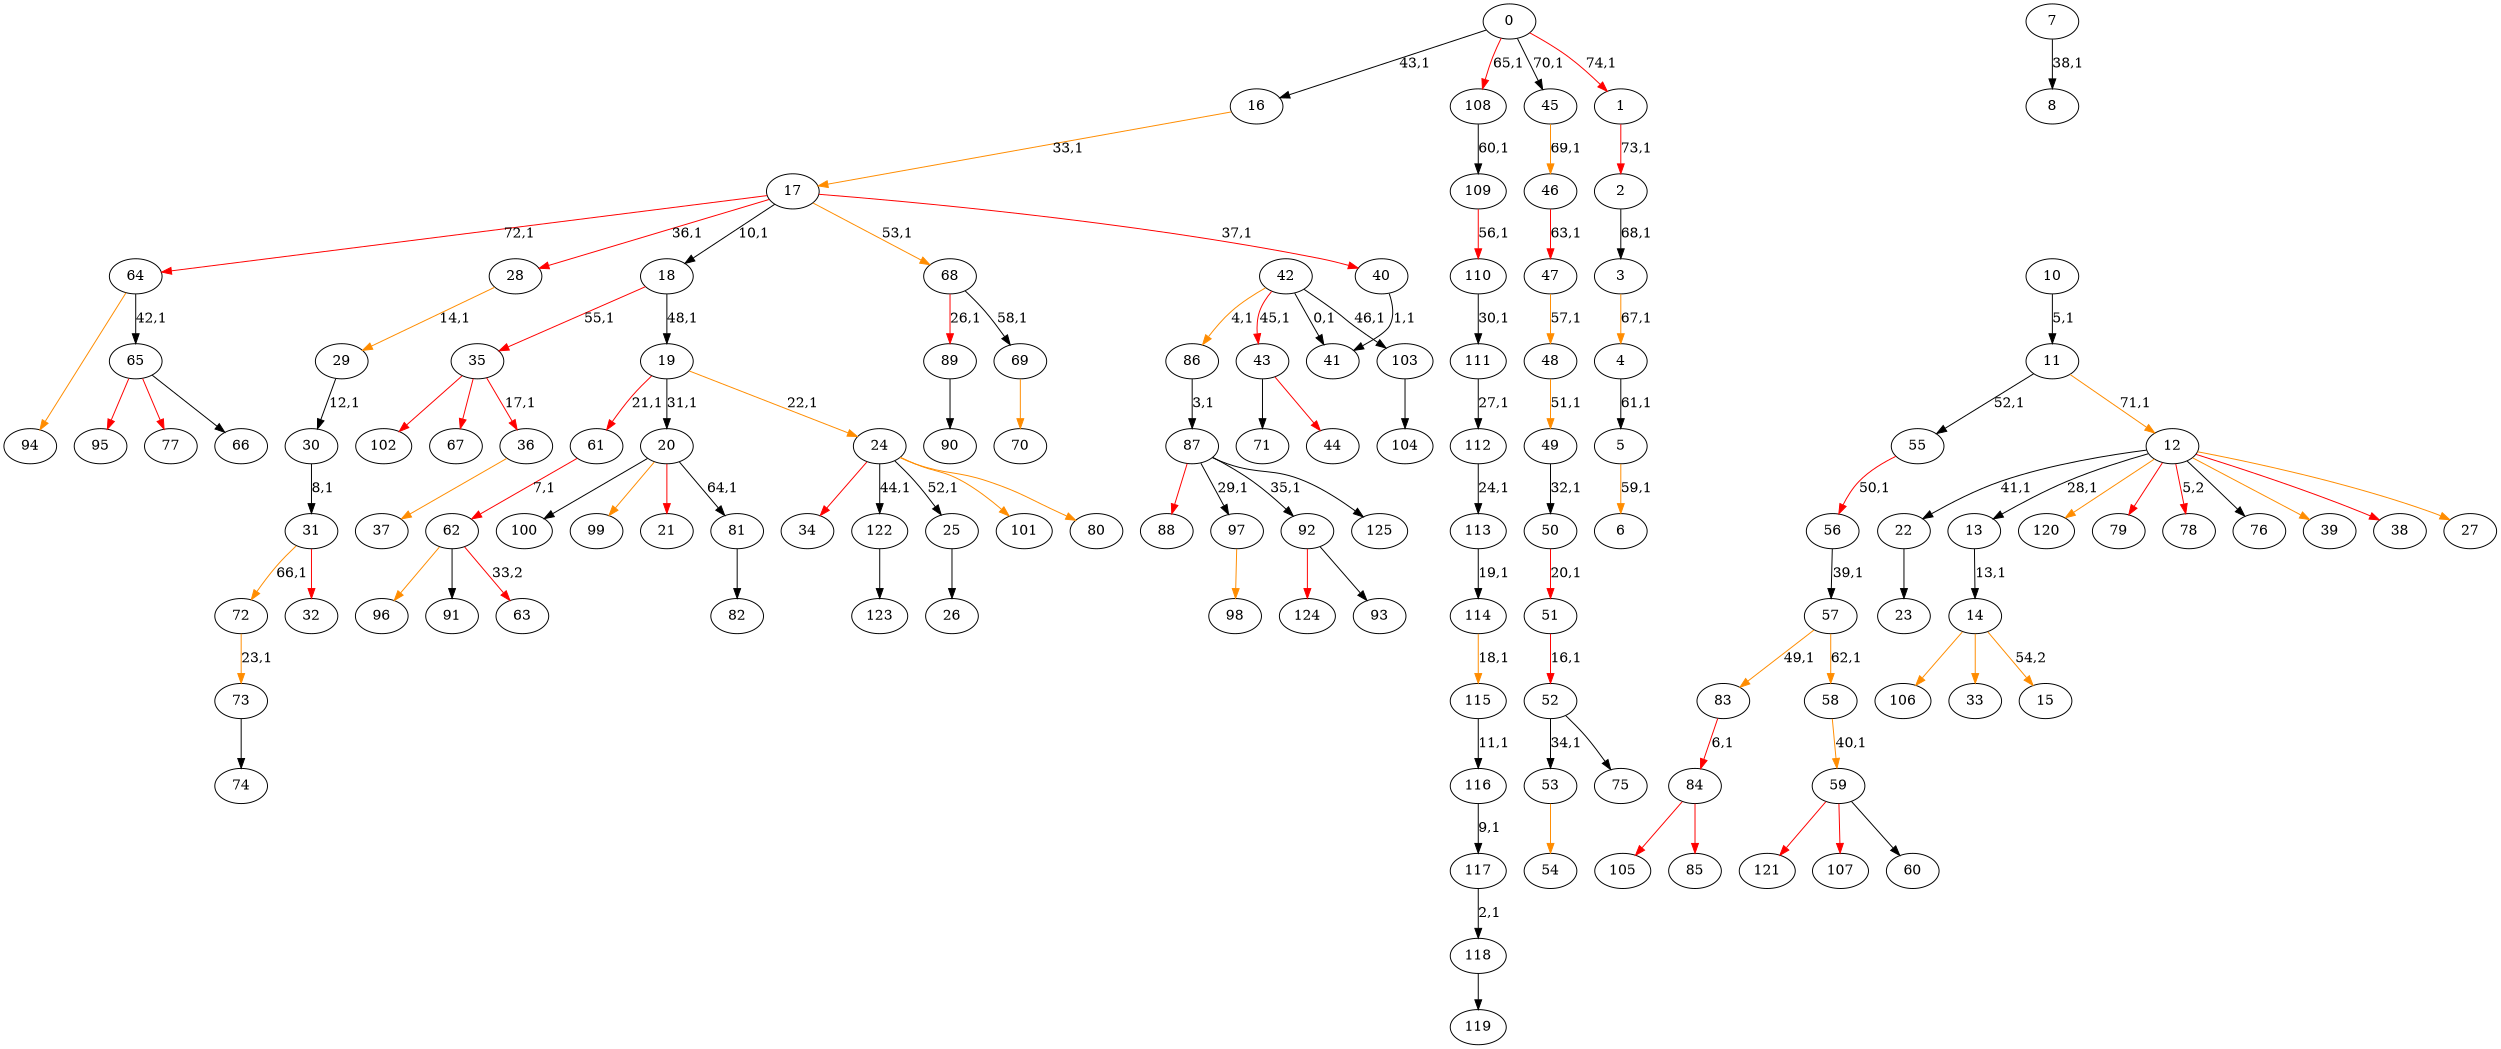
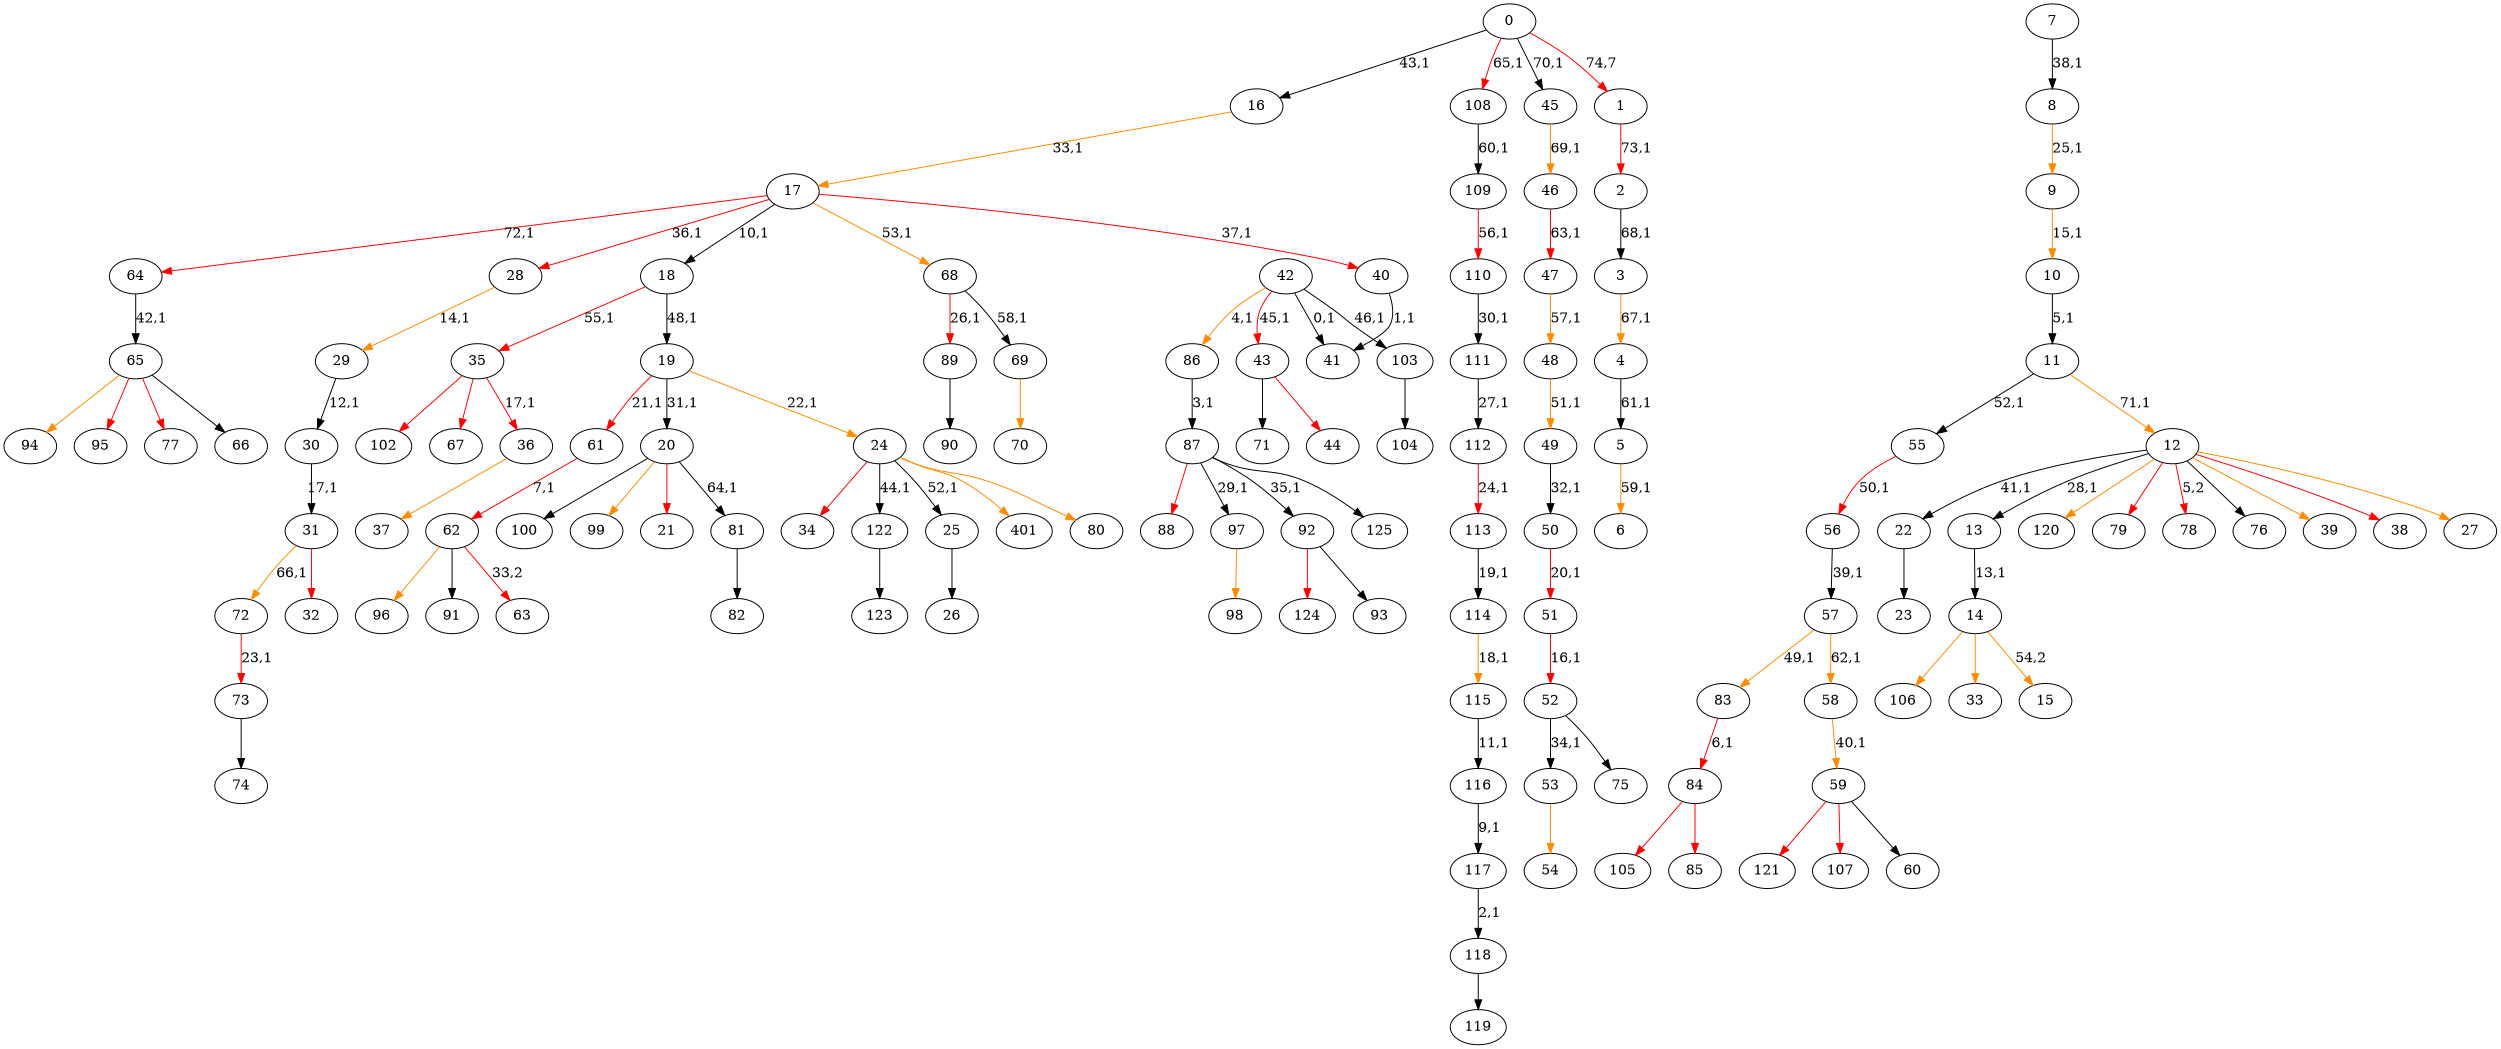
  digraph {
    edge [color=black]
    122
    123
    118
    119
    117
    116
    115
    114
    113
    112
    111
    110
    109
    108
    103
    104
    97
    98
    92
    124
    93
    89
    90
    87
    125
    88
    86
    84
    105
    85
    83
    81
    82
    73
    74
    72
    69
    70
    68
    65
    95
    94
    77
    66
    64
    62
    96
    91
    63
    61
    59
    121
    107
    60
    58
    57
    56
    55
    53
    54
    52
    75
    51
    50
    49
    48
    47
    46
    45
    43
    71
    44
    42
    41
    40
    36
    37
    35
    102
    67
    31
    32
    30
    29
    28
    25
    26
    24
-   101
+   101 [label=401]
    80
    34
    22
    23
    20
    100
    99
    21
    19
    18
    17
    16
    14
    106
    33
    15
    13
    12
    120
    79
    78
    76
    39
    38
    27
    11
    10
+   9
    8
    7
    5
    6
    4
    3
    2
    1
    0
    122 -> 123
    118 -> 119
    117 -> 118 [label="2,1"]
    116 -> 117 [label="9,1"]
    115 -> 116 [label="11,1"]
    114 -> 115 [color=darkorange label="18,1"]
    113 -> 114 [label="19,1"]
-   112 -> 113 [label="24,1"]
+   112 -> 113 [color=red label="24,1"]
    111 -> 112 [label="27,1"]
    110 -> 111 [label="30,1"]
    109 -> 110 [color=red label="56,1"]
    108 -> 109 [label="60,1"]
    103 -> 104
    97 -> 98 [color=darkorange]
    92 -> 124 [color=red]
    92 -> 93
    89 -> 90
    87 -> 97 [label="29,1"]
    87 -> 92 [label="35,1"]
    87 -> 125
    87 -> 88 [color=red]
    86 -> 87 [label="3,1"]
    84 -> 105 [color=red]
    84 -> 85 [color=red]
    83 -> 84 [color=red label="6,1"]
    81 -> 82
    73 -> 74
-   72 -> 73 [color=darkorange label="23,1"]
+   72 -> 73 [color=red label="23,1"]
    69 -> 70 [color=darkorange]
    68 -> 89 [color=red label="26,1"]
    68 -> 69 [label="58,1"]
    65 -> 95 [color=red]
-   64 -> 94 [color=darkorange]
+   65 -> 94 [color=darkorange]
    65 -> 77 [color=red]
    65 -> 66
    64 -> 65 [label="42,1"]
    62 -> 96 [color=darkorange]
    62 -> 91
    62 -> 63 [color=red label="33,2"]
    61 -> 62 [color=red label="7,1"]
    59 -> 121 [color=red]
    59 -> 107 [color=red]
    59 -> 60
    58 -> 59 [color=darkorange label="40,1"]
    57 -> 83 [color=darkorange label="49,1"]
    57 -> 58 [color=darkorange label="62,1"]
    56 -> 57 [label="39,1"]
    55 -> 56 [color=red label="50,1"]
    53 -> 54 [color=darkorange]
    52 -> 53 [label="34,1"]
    52 -> 75
    51 -> 52 [color=red label="16,1"]
    50 -> 51 [color=red label="20,1"]
    49 -> 50 [label="32,1"]
    48 -> 49 [color=darkorange label="51,1"]
    47 -> 48 [color=darkorange label="57,1"]
    46 -> 47 [color=red label="63,1"]
    45 -> 46 [color=darkorange label="69,1"]
    43 -> 71
    43 -> 44 [color=red]
    42 -> 103 [label="46,1"]
    42 -> 86 [color=darkorange label="4,1"]
    42 -> 43 [color=red label="45,1"]
    42 -> 41 [label="0,1"]
    40 -> 41 [label="1,1"]
    36 -> 37 [color=darkorange]
    35 -> 36 [color=red label="17,1"]
    35 -> 102 [color=red]
    35 -> 67 [color=red]
    31 -> 72 [color=darkorange label="66,1"]
    31 -> 32 [color=red]
-   30 -> 31 [label="8,1"]
+   30 -> 31 [label="17,1"]
    29 -> 30 [label="12,1"]
    28 -> 29 [color=darkorange label="14,1"]
    25 -> 26
    24 -> 122 [label="44,1"]
    24 -> 25 [label="52,1"]
    24 -> 101 [color=darkorange]
    24 -> 80 [color=darkorange]
    24 -> 34 [color=red]
    22 -> 23
    20 -> 81 [label="64,1"]
    20 -> 100
    20 -> 99 [color=darkorange]
    20 -> 21 [color=red]
    19 -> 61 [color=red label="21,1"]
    19 -> 24 [color=darkorange label="22,1"]
    19 -> 20 [label="31,1"]
    18 -> 35 [color=red label="55,1"]
    18 -> 19 [label="48,1"]
    17 -> 68 [color=darkorange label="53,1"]
    17 -> 64 [color=red label="72,1"]
    17 -> 40 [color=red label="37,1"]
    17 -> 28 [color=red label="36,1"]
    17 -> 18 [label="10,1"]
    16 -> 17 [color=darkorange label="33,1"]
    14 -> 106 [color=darkorange]
    14 -> 33 [color=darkorange]
    14 -> 15 [color=darkorange label="54,2"]
    13 -> 14 [label="13,1"]
    12 -> 22 [label="41,1"]
    12 -> 13 [label="28,1"]
    12 -> 120 [color=darkorange]
    12 -> 79 [color=red]
    12 -> 78 [color=red label="5,2"]
    12 -> 76
    12 -> 39 [color=darkorange]
    12 -> 38 [color=red]
    12 -> 27 [color=darkorange]
    11 -> 55 [label="52,1"]
    11 -> 12 [color=darkorange label="71,1"]
    10 -> 11 [label="5,1"]
+   9 -> 10 [color=darkorange label="15,1"]
+   8 -> 9 [color=darkorange label="25,1"]
    7 -> 8 [label="38,1"]
    5 -> 6 [color=darkorange label="59,1"]
    4 -> 5 [label="61,1"]
    3 -> 4 [color=darkorange label="67,1"]
    2 -> 3 [label="68,1"]
    1 -> 2 [color=red label="73,1"]
    0 -> 108 [color=red label="65,1"]
    0 -> 45 [label="70,1"]
    0 -> 16 [label="43,1"]
-   0 -> 1 [color=red label="74,1"]
+   0 -> 1 [color=red label="74,7"]
  }
